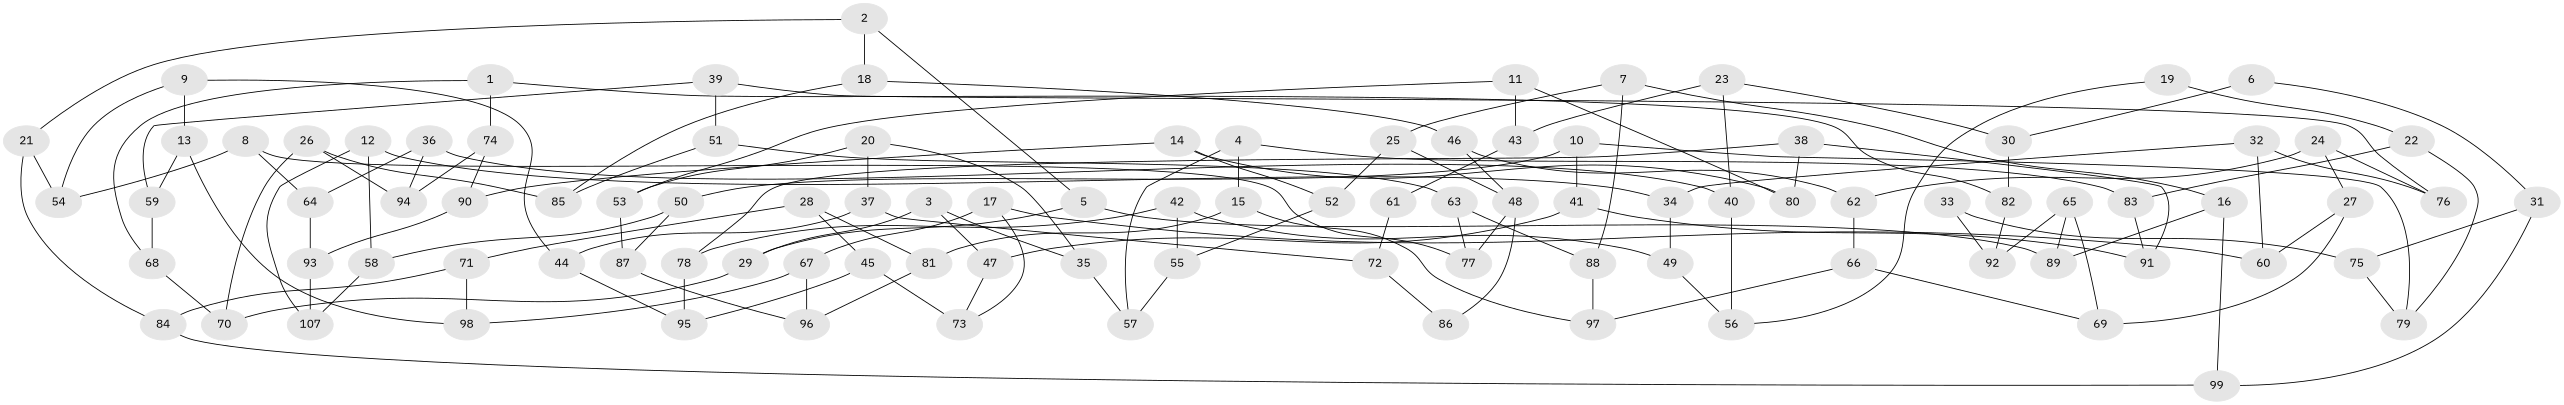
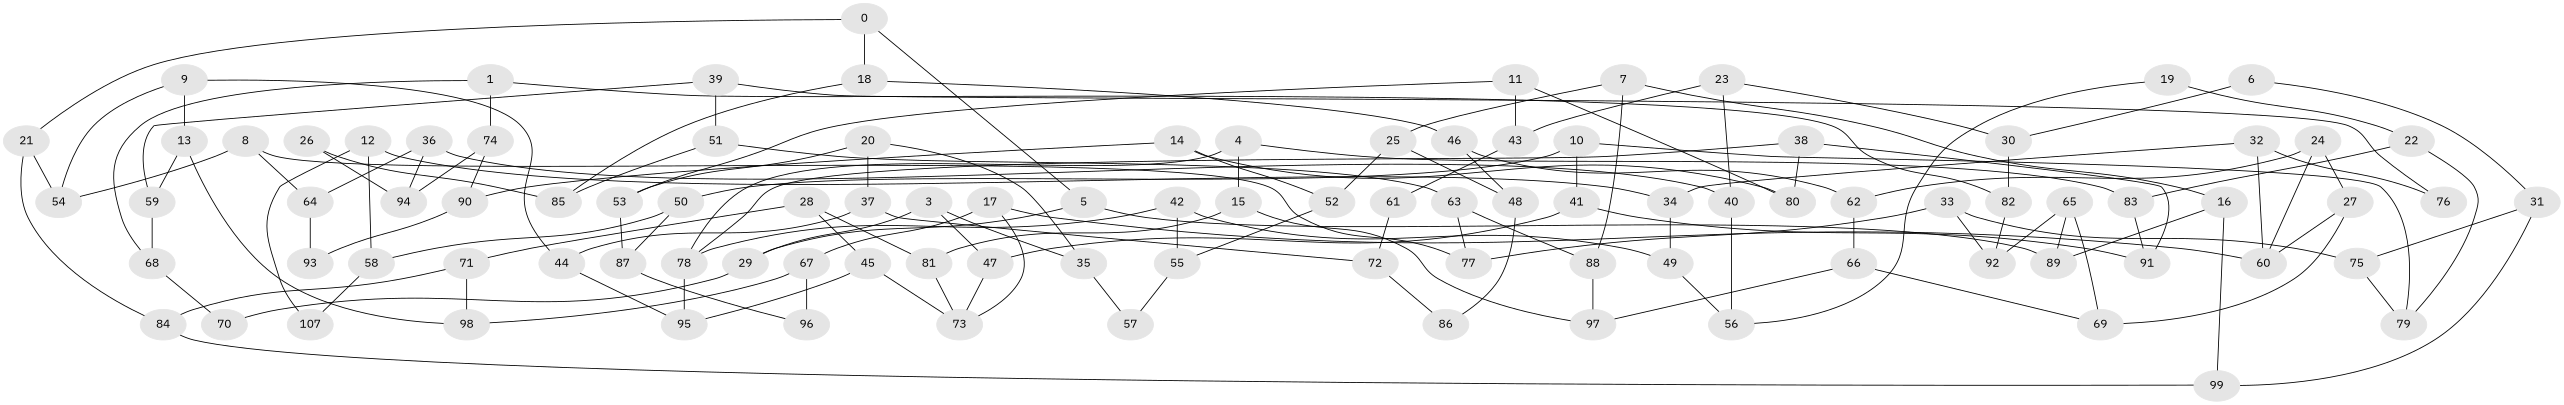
  graph {
    fontname="IBM Plex Sans"
    node [color=gray90 fontname="IBM Plex Sans" style=filled]
    edge [fontname="IBM Plex Sans"]
    1
    68
    74
    82
    70
    90
    94
    92
-   2
+   2 [label=0]
    5
    18
    21
    29
    89
    46
    85
    54
    84
    3
    35
    47
    57
    73
    4
    15
    83
    81
    97
    91
    6
    30
    31
    99
    75
    61
    72
    7
    16
    25
    88
    52
    48
    8
    64
    77
    93
    9
    13
    44
    59
    98
    95
    10
    41
    50
    79
    58
    87
    11
    43
    53
    80
    12
    34
    n65 [label=107]
    49
    14
    55
    96
    17
    60
    67
    62
    19
    22
    56
    20
    37
    23
    40
    24
    27
    76
    69
    66
    86
    26
    28
    45
    71
    32
    33
    36
    38
    78
    39
    51
    63
    42
    65
    1 -- 68
    1 -- 74
    1 -- 82
    68 -- 70
    74 -- 90
    74 -- 94
    82 -- 92
    90 -- 93
    2 -- 5
    2 -- 18
    2 -- 21
    5 -- 29
    5 -- 89
    18 -- 46
    18 -- 85
    21 -- 54
    21 -- 84
    29 -- 70
    46 -- 48
    46 -- 62
    84 -- 99
    3 -- 29
    3 -- 35
    3 -- 47
    35 -- 57
    47 -- 73
-   4 -- 57
+   4 -- 78
    4 -- 15
    4 -- 83
    15 -- 81
    15 -- 97
    83 -- 91
-   81 -- 96
+   81 -- 73
    6 -- 30
    6 -- 31
    30 -- 82
    31 -- 99
    31 -- 75
    75 -- 79
    61 -- 72
    72 -- 86
    7 -- 16
    7 -- 25
    7 -- 88
    16 -- 89
    16 -- 99
    25 -- 52
    25 -- 48
    88 -- 97
    52 -- 55
    48 -- 86
    8 -- 54
    8 -- 64
    8 -- 77
    64 -- 93
-   93 -- n65
    9 -- 54
    9 -- 13
    9 -- 44
    13 -- 59
    13 -- 98
    44 -- 95
    59 -- 68
    10 -- 41
    10 -- 50
    10 -- 79
    41 -- 47
    41 -- 91
    50 -- 58
    50 -- 87
    58 -- n65
    87 -- 96
    11 -- 43
    11 -- 53
    11 -- 80
    43 -- 61
    53 -- 87
    12 -- 58
    12 -- 34
    12 -- n65
    34 -- 49
    49 -- 56
    14 -- 90
    14 -- 52
    14 -- 80
    55 -- 57
    17 -- 73
    17 -- 60
    17 -- 67
    67 -- 98
    67 -- 96
    62 -- 66
    19 -- 22
    19 -- 56
    22 -- 83
    22 -- 79
    20 -- 35
    20 -- 53
    20 -- 37
    37 -- 72
    37 -- 44
    23 -- 30
    23 -- 43
    23 -- 40
    40 -- 56
    24 -- 62
    24 -- 27
-   24 -- 76
+   24 -- 60
    27 -- 60
    27 -- 69
    66 -- 97
    66 -- 69
-   26 -- 70
    26 -- 94
    26 -- 85
    28 -- 81
    28 -- 45
    28 -- 71
    45 -- 73
    45 -- 95
    71 -- 84
    71 -- 98
    32 -- 34
    32 -- 60
    32 -- 76
    33 -- 92
    33 -- 75
-   48 -- 77
+   33 -- 77
    36 -- 94
    36 -- 64
    36 -- 40
    38 -- 91
    38 -- 80
    38 -- 78
    78 -- 95
    39 -- 59
    39 -- 76
    39 -- 51
    51 -- 85
    51 -- 63
    63 -- 88
    63 -- 77
    42 -- 49
    42 -- 55
    42 -- 78
    65 -- 92
    65 -- 89
    65 -- 69
  }
